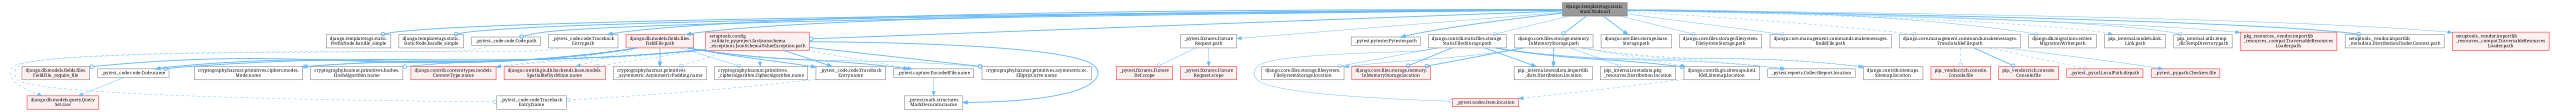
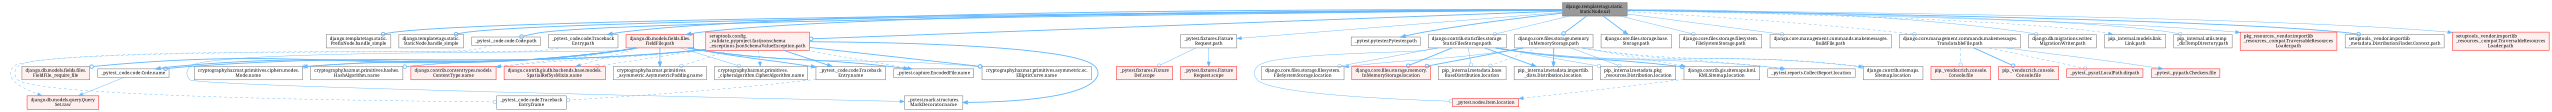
  digraph {
    fontname="Noto Serif"
    rankdir=TB
    node [color=grey40 fillcolor=white fontname="Noto Serif" fontsize=10 shape=box style=filled]
    edge [arrowhead=odot color=steelblue1 fontname="Noto Serif" fontsize=10 labelfontname=Helvetica labelfontsize=10 style=bold]
    n1 [color=gray40 fillcolor=grey60 fontcolor=black height=0.2 label="django.templatetags.static.\lStaticNode.url" width=0.4]
    n2 [height=0.2 label="django.templatetags.static.\lPrefixNode.handle_simple" width=0.4]
    n3 [height=0.2 label="django.templatetags.static.\lStaticNode.handle_simple" width=0.4]
    n4 [height=0.2 label="_pytest._code.code.Code.path" width=0.4]
    n5 [height=0.2 label="_pytest._code.code.Traceback\lEntry.path" width=0.4]
    n6 [height=0.2 label="_pytest.fixtures.Fixture\lRequest.path" width=0.4]
    n7 [height=0.2 label="_pytest.pytester.Pytester.path" width=0.4]
    n8 [height=0.2 label="django.contrib.staticfiles.storage.\lStaticFilesStorage.path" width=0.4]
    n9 [height=0.2 label="django.core.files.storage.base.\lStorage.path" width=0.4]
    n10 [height=0.2 label="django.core.files.storage.filesystem.\lFileSystemStorage.path" width=0.4]
    n11 [height=0.2 label="django.core.files.storage.memory.\lInMemoryStorage.path" width=0.4]
    n12 [height=0.2 label="django.core.management.commands.makemessages.\lBuildFile.path" width=0.4]
    n13 [height=0.2 label="django.core.management.commands.makemessages.\lTranslatableFile.path" width=0.4]
    n14 [height=0.2 label="django.db.migrations.writer.\lMigrationWriter.path" width=0.4]
    n15 [color=red fillcolor="#FFF0F0" height=0.2 label="django.db.models.fields.files.\lFieldFile.path" width=0.4]
    n16 [height=0.2 label="pip._internal.models.link.\lLink.path" width=0.4]
    n17 [height=0.2 label="pip._internal.utils.temp\l_dir.TempDirectory.path" width=0.4]
    n18 [color=red fillcolor="#FFF0F0" height=0.2 label="pkg_resources._vendor.importlib\l_resources._compat.TraversableResources\lLoader.path" width=0.4]
    n19 [height=0.2 label="setuptools._vendor.importlib\l_metadata.DistributionFinder.Context.path" width=0.4]
    n20 [color=red fillcolor="#FFF0F0" height=0.2 label="setuptools._vendor.importlib\l_resources._compat.TraversableResources\lLoader.path" width=0.4]
    n21 [color=red fillcolor="#FFF0F0" height=0.2 label="setuptools.config.\l_validate_pyproject.fastjsonschema\l_exceptions.JsonSchemaValueException.path" width=0.4]
    n22 [color=red fillcolor="#FFF0F0" height=0.2 label="django.db.models.query.Query\lSet.raw" width=0.4]
    n23 [height=0.2 label="_pytest._code.code.Traceback\lEntry.frame" width=0.4]
    n24 [color=red fillcolor="#FFF0F0" height=0.2 label="_pytest.fixtures.Fixture\lDef.scope" width=0.4]
    n25 [color=red fillcolor="#FFF0F0" height=0.2 label="_pytest.fixtures.Fixture\lRequest.scope" width=0.4]
    n26 [color=red fillcolor="#FFF0F0" height=0.2 label="_pytest.nodes.Item.location" width=0.4]
    n27 [height=0.2 label="_pytest.reports.CollectReport.location" width=0.4]
    n28 [height=0.2 label="django.contrib.gis.sitemaps.kml.\lKMLSitemap.location" width=0.4]
    n29 [height=0.2 label="django.contrib.sitemaps.\lSitemap.location" width=0.4]
    n30 [height=0.2 label="django.core.files.storage.filesystem.\lFileSystemStorage.location" width=0.4]
    n31 [color=red fillcolor="#FFF0F0" height=0.2 label="django.core.files.storage.memory.\lInMemoryStorage.location" width=0.4]
+   n32 [height=0.2 label="pip._internal.metadata.base.\lBaseDistribution.location" width=0.4]
    n33 [height=0.2 label="pip._internal.metadata.importlib.\l_dists.Distribution.location" width=0.4]
    n34 [height=0.2 label="pip._internal.metadata.pkg\l_resources.Distribution.location" width=0.4]
    n35 [color=red fillcolor="#FFF0F0" height=0.2 label="_pytest._py.url.LocalPath.dirpath" width=0.4]
    n36 [color=red fillcolor="#FFF0F0" height=0.2 label="_pytest._py.path.Checkers.file" width=0.4]
    n37 [color=red fillcolor="#FFF0F0" height=0.2 label="pip._vendor.rich.console.\lConsole.file" width=0.4]
    n38 [color=red fillcolor="#FFF0F0" height=0.2 label="pip._vendor.rich.console.\lConsole.file" width=0.4]
    n39 [fillcolor="#FFF0F0" height=0.2 label="django.db.models.fields.files.\lFieldFile._require_file" width=0.4]
    n40 [height=0.2 label="_pytest._code.code.Code.name" width=0.4]
    n41 [height=0.2 label="_pytest._code.code.Traceback\lEntry.name" width=0.4]
    n42 [height=0.2 label="_pytest.capture.EncodedFile.name" width=0.4]
    n43 [height=0.2 label="_pytest.mark.structures.\lMarkDecorator.name" width=0.4]
    n44 [height=0.2 label="cryptography.hazmat.primitives.\l_asymmetric.AsymmetricPadding.name" width=0.4]
    n45 [height=0.2 label="cryptography.hazmat.primitives.\l_cipheralgorithm.CipherAlgorithm.name" width=0.4]
    n46 [height=0.2 label="cryptography.hazmat.primitives.asymmetric.ec.\lEllipticCurve.name" width=0.4]
    n47 [height=0.2 label="cryptography.hazmat.primitives.ciphers.modes.\lMode.name" width=0.4]
    n48 [height=0.2 label="cryptography.hazmat.primitives.hashes.\lHashAlgorithm.name" width=0.4]
    n49 [color=red fillcolor="#FFF0F0" height=0.2 label="django.contrib.contenttypes.models.\lContentType.name" width=0.4]
    n50 [color=red fillcolor="#FFF0F0" height=0.2 label="django.contrib.gis.db.backends.base.models.\lSpatialRefSysMixin.name" width=0.4]
    n1 -> n2
    n1 -> n3
    n1 -> n4
    n1 -> n5 [arrowhead=normal]
    n1 -> n6 [arrowhead=normal style=solid]
    n1 -> n7 [arrowhead=normal]
    n1 -> n8 [style=solid]
    n1 -> n9 [arrowhead=normal]
    n1 -> n10 [style=solid]
    n1 -> n11
    n1 -> n12 [style=solid]
    n1 -> n13 [style=dashed]
    n1 -> n14 [style=solid]
    n1 -> n15 [arrowhead=normal]
    n1 -> n16 [arrowhead=normal style=dashed]
    n1 -> n17 [style=solid]
    n1 -> n18 [arrowhead=normal style=solid]
    n1 -> n19
    n1 -> n20 [arrowhead=normal style=solid]
    n1 -> n21
    n4 -> n22 [arrowhead=normal style=dashed]
    n5 -> n23 [style=dashed]
    n6 -> n24 [style=solid]
    n6 -> n25 [arrowhead=normal style=solid]
    n8 -> n26 [style=solid]
    n8 -> n27 [arrowhead=normal style=solid]
    n8 -> n28
    n8 -> n29 [arrowhead=normal style=solid]
    n8 -> n30 [style=solid]
    n8 -> n31
+   n8 -> n32 [style=solid]
    n8 -> n33 [arrowhead=normal]
+   n8 -> n34 [style=solid]
    n11 -> n27 [style=dashed]
    n11 -> n28 [arrowhead=normal style=dashed]
    n11 -> n29 [style=dashed]
    n11 -> n30 [arrowhead=normal style=solid]
    n11 -> n31
+   n11 -> n32 [style=dashed]
    n11 -> n33 [arrowhead=normal]
    n11 -> n34 [style=solid]
    n13 -> n35 [style=dashed]
    n13 -> n36 [arrowhead=normal style=solid]
    n13 -> n37 [style=dashed]
    n13 -> n38
    n15 -> n39
    n15 -> n40 [arrowhead=normal]
    n15 -> n41 [arrowhead=normal]
    n15 -> n42 [arrowhead=normal]
-   n42 -> n43 [arrowhead=normal style=solid]
+   n15 -> n43 [arrowhead=normal style=solid]
    n15 -> n44 [arrowhead=normal]
    n15 -> n45 [style=solid]
    n15 -> n46 [style=solid]
    n15 -> n47 [arrowhead=normal]
    n15 -> n48 [style=solid]
    n15 -> n49 [arrowhead=normal style=dashed]
    n15 -> n50 [arrowhead=normal style=dashed]
    n21 -> n40
    n21 -> n41 [arrowhead=normal]
    n21 -> n42 [arrowhead=normal style=dashed]
    n21 -> n43 [arrowhead=normal]
    n21 -> n44 [style=dashed]
    n21 -> n45 [arrowhead=normal style=dashed]
    n21 -> n46
    n21 -> n47 [style=solid]
    n21 -> n48 [style=solid]
    n21 -> n49 [arrowhead=normal style=dashed]
    n21 -> n50 [style=dashed]
    n28 -> n26 [arrowhead=normal style=dashed]
    n40 -> n22 [arrowhead=normal style=solid]
    n41 -> n23 [style=dashed]
  }
